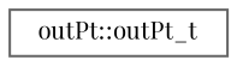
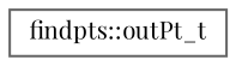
  digraph {
    rankdir=LR
    fontname="Playfair Display"
-   n1 [color=grey40 fillcolor=white fontname="Playfair Display" fontsize=10 height=0.2 label="outPt::outPt_t" shape=box style=filled width=0.4]
+   n1 [color=grey40 fillcolor=white fontname="Playfair Display" fontsize=10 height=0.2 label="findpts::outPt_t" shape=box style=filled width=0.4]
  }
